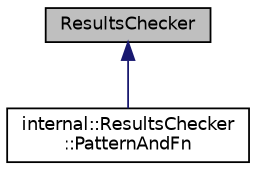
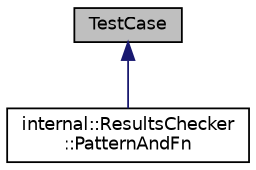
  digraph {
    fontname="DejaVu Sans"
    node [color=black fontname="DejaVu Sans" fontsize=10 shape=record style=filled]
-   n1 [fillcolor=grey75 fontcolor=black height=0.2 label=ResultsChecker width=0.4]
+   n1 [fillcolor=grey75 fontcolor=black height=0.2 label=TestCase width=0.4]
    n2 [fillcolor=white height=0.2 label="internal::ResultsChecker\l::PatternAndFn" width=0.4]
    n1 -> n2 [color=midnightblue dir=back fontname="DejaVu Sans" fontsize=10 labelfontname=Helvetica labelfontsize=10 style=solid]
  }
